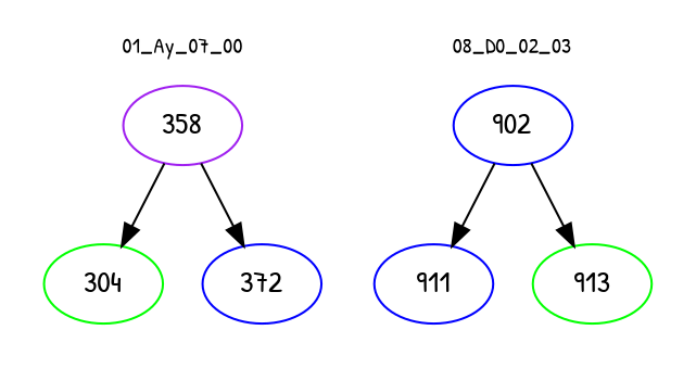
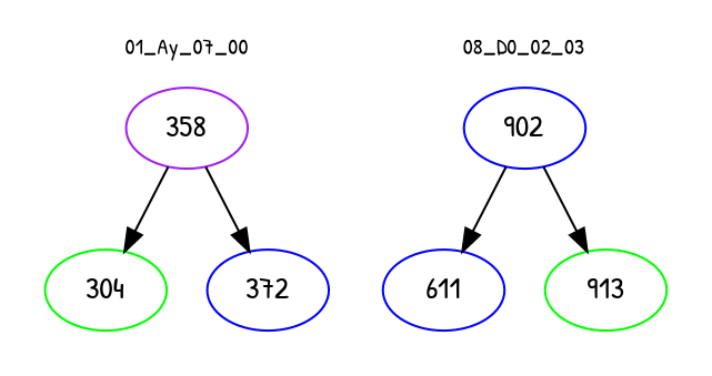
  digraph {
    fontname="Patrick Hand"
    node [color=blue fontname="Patrick Hand"]
    edge [color=black fontname="Patrick Hand"]
    n1 [color=purple label=358]
    n2 [color=green label=304]
    n3 [label=372]
    n4 [label=902]
-   n5 [label=911]
+   n5 [label=611]
    n6 [color=green label=913]
    subgraph cluster_1 {
      color=white
      fontsize=10
      label="01_Ay_07_00"
      n1
      n2
      n3
    }
    subgraph cluster_2 {
      color=white
      fontsize=10
      label="08_D0_02_03"
      n4
      n5
      n6
    }
    n1 -> n2
    n1 -> n3
    n4 -> n5
    n4 -> n6
  }
